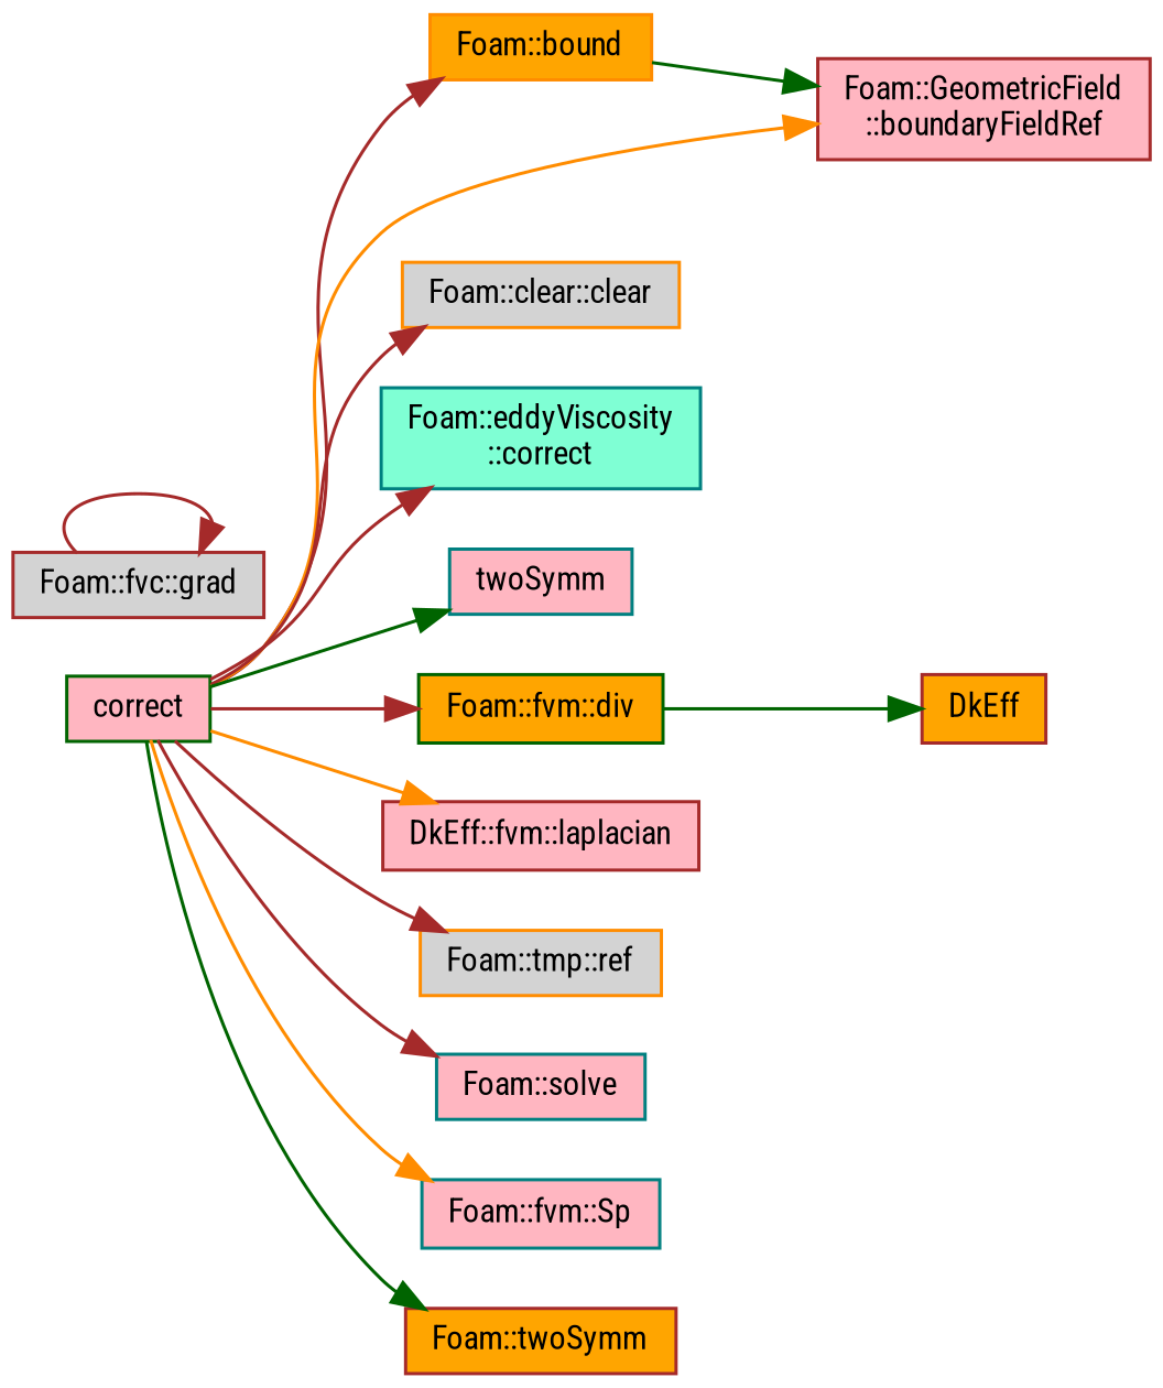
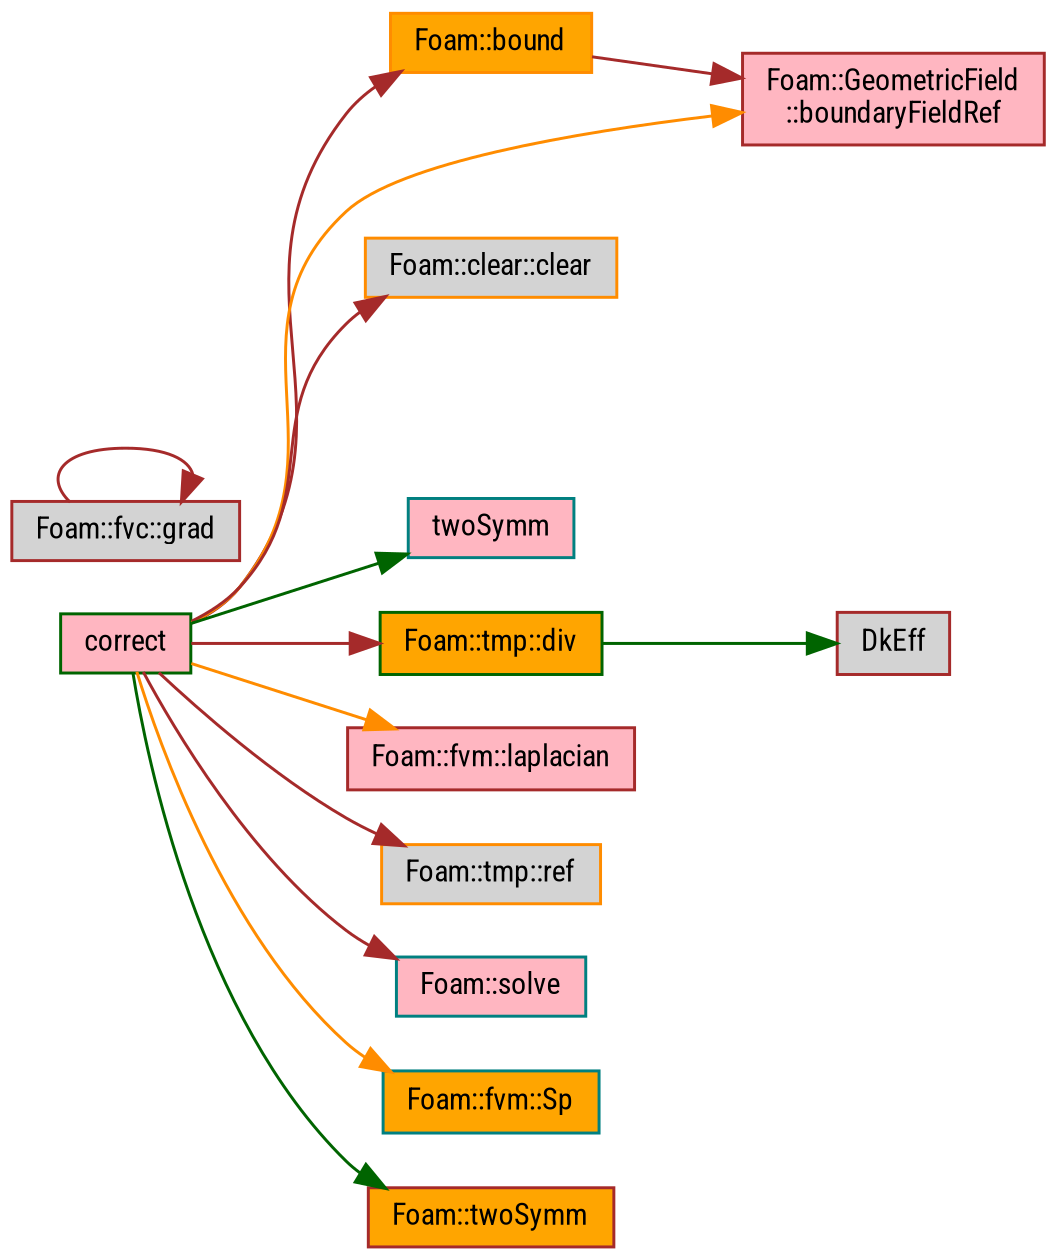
  digraph {
    fontname="Roboto Condensed"
    rankdir=LR
    node [color=brown fillcolor=lightpink fontname="Roboto Condensed" fontsize=10 shape=record style=filled]
    edge [color=brown fontname="Roboto Condensed" fontsize=10 labelfontname=Helvetica labelfontsize=10 style=solid]
    n1 [color=darkgreen fontcolor=black height=0.2 label=correct width=0.4]
    n2 [color=darkorange fillcolor=orange height=0.2 label="Foam::bound" width=0.4]
    n3 [height=0.2 label="Foam::GeometricField\l::boundaryFieldRef" width=0.4]
    n4 [color=darkorange fillcolor=lightgrey height=0.2 label="Foam::clear::clear" width=0.4]
-   n5 [color=teal fillcolor=aquamarine height=0.2 label="Foam::eddyViscosity\l::correct" width=0.4]
    n6 [color=teal height=0.2 label=twoSymm width=0.4]
-   n7 [color=darkgreen fillcolor=orange height=0.2 label="Foam::fvm::div" width=0.4]
-   n8 [height=0.2 label="DkEff::fvm::laplacian" width=0.4]
+   n7 [color=darkgreen fillcolor=orange height=0.2 label="Foam::tmp::div" width=0.4]
+   n8 [height=0.2 label="Foam::fvm::laplacian" width=0.4]
    n9 [color=darkorange fillcolor=lightgrey height=0.2 label="Foam::tmp::ref" width=0.4]
    n10 [color=teal height=0.2 label="Foam::solve" width=0.4]
-   n11 [color=teal height=0.2 label="Foam::fvm::Sp" width=0.4]
+   n11 [color=teal fillcolor=orange height=0.2 label="Foam::fvm::Sp" width=0.4]
    n12 [fillcolor=orange height=0.2 label="Foam::twoSymm" width=0.4]
-   n13 [fillcolor=orange height=0.2 label=DkEff width=0.4]
+   n13 [fillcolor=lightgrey height=0.2 label=DkEff width=0.4]
    n14 [fillcolor=lightgrey height=0.2 label="Foam::fvc::grad" width=0.4]
    n1 -> n2
    n1 -> n3 [color=darkorange]
    n1 -> n4
-   n1 -> n5
    n1 -> n6 [color=darkgreen]
    n1 -> n7
    n1 -> n8 [color=darkorange]
    n1 -> n9
    n1 -> n10
    n1 -> n11 [color=darkorange]
    n1 -> n12 [color=darkgreen]
-   n2 -> n3 [color=darkgreen]
+   n2 -> n3
    n7 -> n13 [color=darkgreen]
    n14 -> n14
  }
